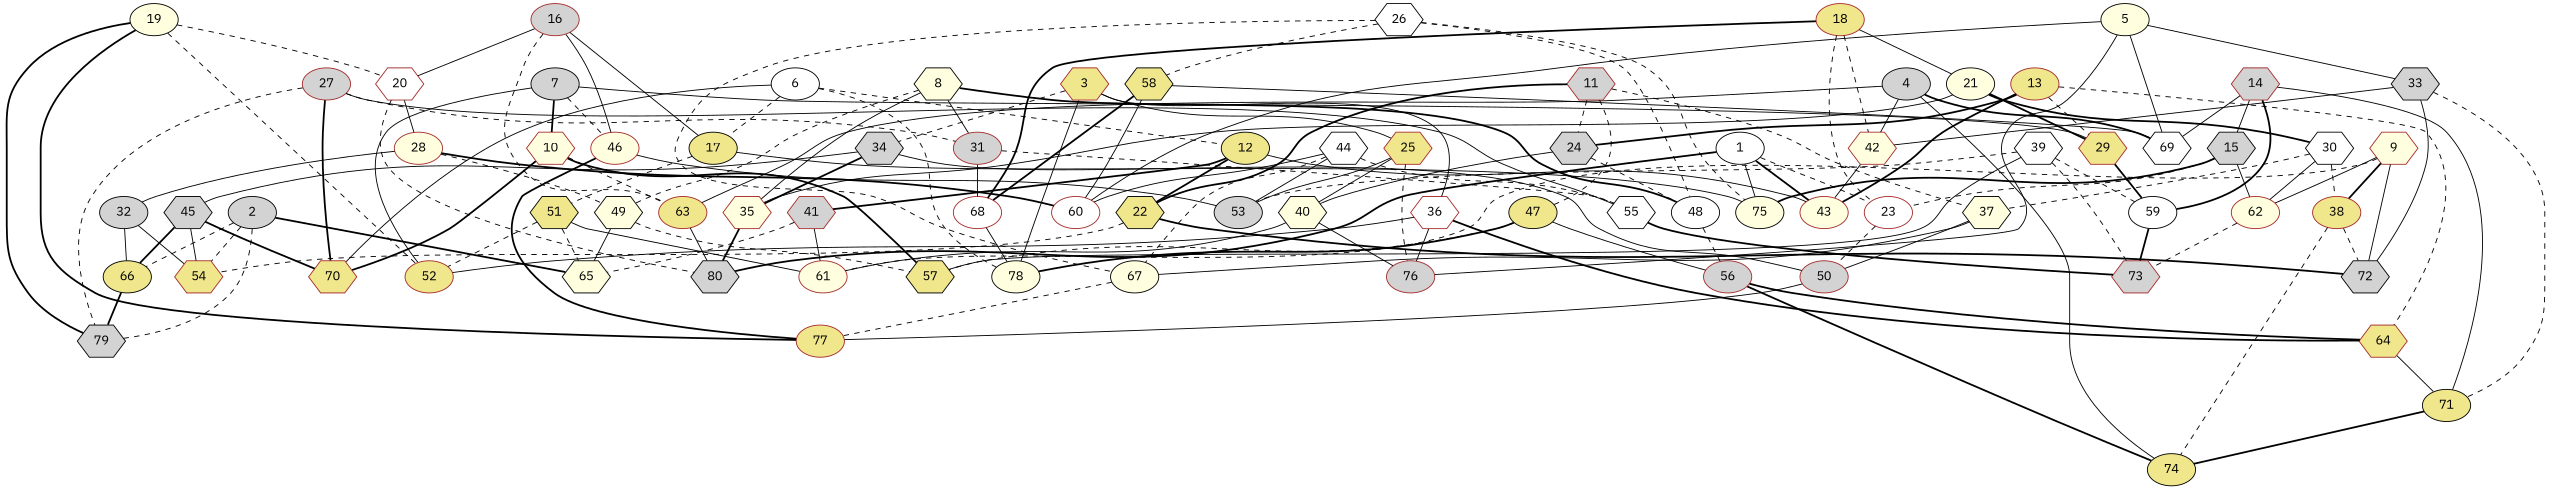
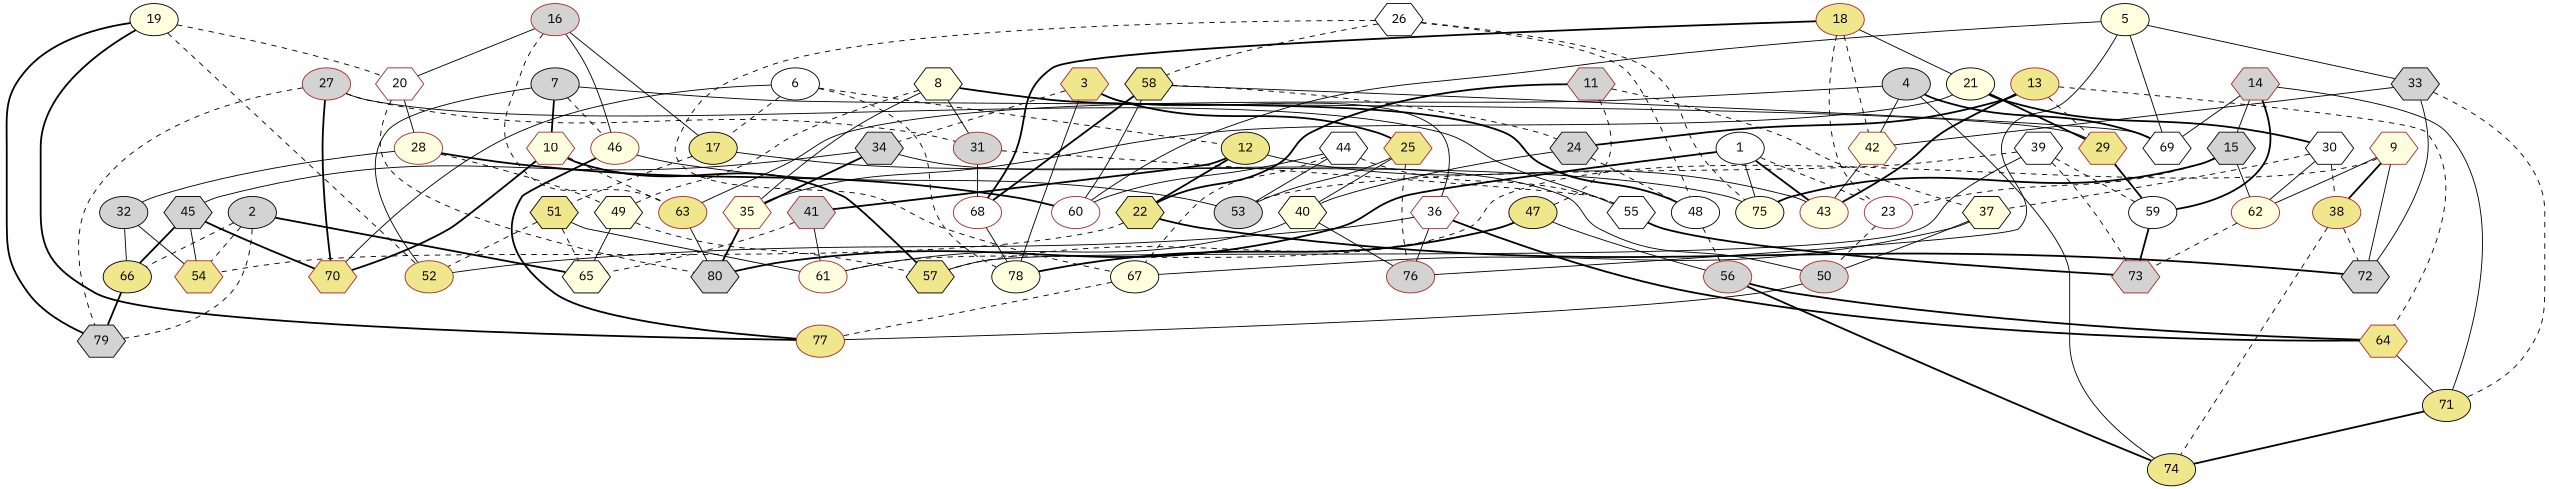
  graph {
    fontname="IBM Plex Sans"
    node [color=black fillcolor=lightgrey fontname="IBM Plex Sans" shape=ellipse style=filled]
    edge [fontname="IBM Plex Sans" style=solid]
    1 [fillcolor=white]
    23 [color=brown fillcolor=white]
    43 [color=brown fillcolor=lightyellow]
    75 [fillcolor=lightyellow]
    80 [shape=hexagon]
    50 [color=brown]
    54 [color=brown fillcolor=khaki shape=hexagon]
    2
    65 [fillcolor=lightyellow shape=hexagon]
    66 [fillcolor=khaki]
    79 [shape=hexagon]
    3 [color=brown fillcolor=khaki shape=hexagon]
    25 [color=brown fillcolor=khaki shape=hexagon]
    34 [shape=hexagon]
    36 [color=brown fillcolor=white shape=hexagon]
    78 [fillcolor=lightyellow]
    76 [color=brown]
    40 [fillcolor=lightyellow shape=hexagon]
    53
    35 [color=brown fillcolor=lightyellow shape=hexagon]
    45 [shape=hexagon]
    52 [color=brown fillcolor=khaki]
    64 [color=brown fillcolor=khaki shape=hexagon]
    42 [color=brown fillcolor=lightyellow shape=hexagon]
    4
    63 [color=brown fillcolor=khaki]
    69 [fillcolor=white shape=hexagon]
    74 [fillcolor=khaki]
    5 [fillcolor=lightyellow]
    33 [shape=hexagon]
    60 [color=brown fillcolor=white]
    72 [shape=hexagon]
    71 [fillcolor=khaki]
    6 [fillcolor=white]
    12 [fillcolor=khaki]
    17 [fillcolor=khaki]
    70 [color=brown fillcolor=khaki shape=hexagon]
    22 [fillcolor=khaki shape=hexagon]
    41 [color=brown shape=hexagon]
    51 [fillcolor=khaki shape=hexagon]
    10 [color=brown fillcolor=lightyellow shape=hexagon]
    7
    29 [color=brown fillcolor=khaki shape=hexagon]
    46 [color=brown fillcolor=lightyellow]
    57 [fillcolor=khaki shape=hexagon]
    59 [fillcolor=white]
    77 [color=brown fillcolor=khaki]
    8 [fillcolor=lightyellow shape=hexagon]
    31 [color=brown]
    48 [fillcolor=white]
    49 [fillcolor=lightyellow shape=hexagon]
    68 [color=brown fillcolor=white]
    55 [fillcolor=white shape=hexagon]
    56 [color=brown]
    9 [color=brown fillcolor=lightyellow shape=hexagon]
    38 [color=brown fillcolor=khaki]
    61 [color=brown fillcolor=lightyellow]
    62 [color=brown fillcolor=lightyellow]
    73 [color=brown shape=hexagon]
    11 [color=brown shape=hexagon]
    24 [shape=hexagon]
    37 [fillcolor=lightyellow shape=hexagon]
    47 [fillcolor=khaki]
    67 [fillcolor=lightyellow]
    13 [color=brown fillcolor=khaki]
    14 [color=brown shape=hexagon]
    15 [shape=hexagon]
    16 [color=brown]
    20 [color=brown fillcolor=white shape=hexagon]
    28 [color=brown fillcolor=lightyellow]
    18 [color=brown fillcolor=khaki]
    21 [fillcolor=lightyellow]
    30 [fillcolor=white shape=hexagon]
    19 [fillcolor=lightyellow]
    32
    26 [fillcolor=white shape=hexagon]
    58 [fillcolor=khaki shape=hexagon]
    27 [color=brown]
    39 [fillcolor=white shape=hexagon]
    44 [fillcolor=white shape=hexagon]
    1 -- 23 [style=dashed]
    1 -- 43 [style=bold]
    1 -- 75
    1 -- 80 [style=bold]
    23 -- 50 [style=dashed]
    50 -- 77
    2 -- 54 [style=dashed]
    2 -- 65 [style=bold]
    2 -- 66 [style=dashed]
    2 -- 79 [style=dashed]
    66 -- 79 [style=bold]
-   3 -- 25
+   3 -- 25 [style=bold]
    3 -- 34 [style=dashed]
    3 -- 36
    3 -- 78
    25 -- 76 [style=dashed]
    25 -- 40
    25 -- 53
    34 -- 50
    34 -- 35 [style=bold]
    34 -- 45
    36 -- 76
    36 -- 52
    36 -- 64 [style=bold]
    40 -- 76
    40 -- 61
    35 -- 80 [style=bold]
    45 -- 54
    45 -- 66 [style=bold]
    45 -- 70 [style=bold]
    64 -- 71
    42 -- 43
    4 -- 42
    4 -- 63
    4 -- 69 [style=bold]
    4 -- 74
    63 -- 80
    5 -- 76
    5 -- 69
    5 -- 33
    5 -- 60
    33 -- 42
    33 -- 72
    33 -- 71 [style=dashed]
    71 -- 74 [style=bold]
    6 -- 78 [style=dashed]
    6 -- 12 [style=dashed]
    6 -- 17 [style=dashed]
    6 -- 70
    12 -- 43
    12 -- 22 [style=bold]
    12 -- 41 [style=bold]
    17 -- 75
    17 -- 51 [style=dashed]
    22 -- 54 [style=dashed]
    22 -- 72 [style=bold]
    41 -- 65 [style=dashed]
    41 -- 61
    51 -- 65 [style=dashed]
    51 -- 52 [style=dashed]
    51 -- 61
    10 -- 63 [style=dashed]
    10 -- 70 [style=bold]
    10 -- 57 [style=bold]
    7 -- 52
    7 -- 10 [style=bold]
    7 -- 29
    7 -- 46 [style=dashed]
    29 -- 59 [style=bold]
    46 -- 53
    46 -- 77 [style=bold]
    59 -- 73 [style=bold]
    8 -- 35
    8 -- 31
    8 -- 48 [style=bold]
    8 -- 49 [style=dashed]
    31 -- 68
    31 -- 55 [style=dashed]
    48 -- 56 [style=dashed]
    49 -- 65
    49 -- 57 [style=dashed]
    68 -- 78
    55 -- 73 [style=bold]
    56 -- 64 [style=bold]
    56 -- 74 [style=bold]
    9 -- 72
    9 -- 38 [style=bold]
    9 -- 61 [style=dashed]
    9 -- 62
    38 -- 74 [style=dashed]
    38 -- 72 [style=dashed]
    62 -- 73 [style=dashed]
    11 -- 22 [style=bold]
-   11 -- 24 [style=dashed]
+   58 -- 24 [style=dashed]
    11 -- 37 [style=dashed]
    11 -- 47 [style=dashed]
    24 -- 40
    24 -- 48 [style=dashed]
    37 -- 50
    37 -- 67
    47 -- 78 [style=bold]
    47 -- 57 [style=dashed]
    47 -- 56
    67 -- 77 [style=dashed]
    13 -- 43 [style=bold]
    13 -- 64 [style=dashed]
    13 -- 29 [style=dashed]
    13 -- 24 [style=bold]
    14 -- 69
    14 -- 71
    14 -- 59 [style=bold]
    14 -- 15
    15 -- 23 [style=dashed]
    15 -- 75 [style=bold]
    15 -- 62
    16 -- 63 [style=dashed]
    16 -- 17
    16 -- 46
    16 -- 20
    20 -- 80 [style=dashed]
    20 -- 28
    28 -- 60 [style=bold]
    28 -- 49 [style=dashed]
    28 -- 32
    18 -- 23 [style=dashed]
    18 -- 42 [style=dashed]
    18 -- 68 [style=bold]
    18 -- 21
    21 -- 35
    21 -- 29 [style=bold]
    21 -- 30 [style=bold]
    30 -- 38 [style=dashed]
    30 -- 62
    30 -- 37 [style=dashed]
    19 -- 79 [style=bold]
    19 -- 52 [style=dashed]
    19 -- 77 [style=bold]
    19 -- 20 [style=dashed]
    32 -- 54
    32 -- 66
    26 -- 75 [style=dashed]
    26 -- 48 [style=dashed]
    26 -- 67 [style=dashed]
    26 -- 58 [style=dashed]
    58 -- 69
    58 -- 60
    58 -- 68 [style=bold]
    27 -- 79 [style=dashed]
    27 -- 70 [style=bold]
    27 -- 31 [style=dashed]
    27 -- 55
    39 -- 53 [style=dashed]
    39 -- 57
    39 -- 59 [style=dashed]
    39 -- 73 [style=dashed]
    44 -- 53
    44 -- 60
    44 -- 55 [style=dashed]
    44 -- 67 [style=dashed]
  }
